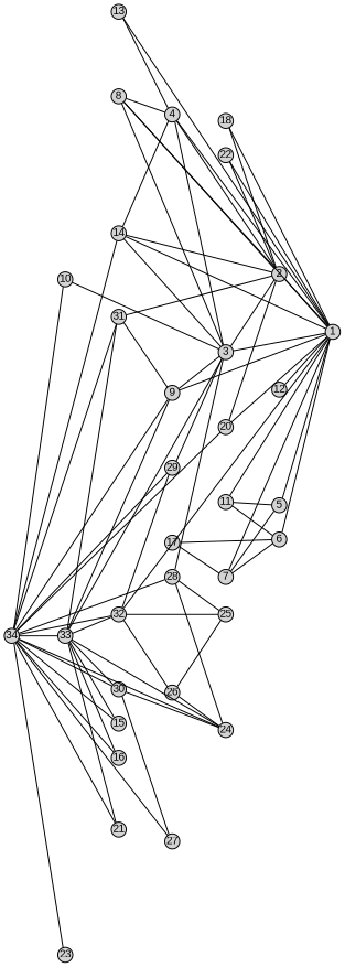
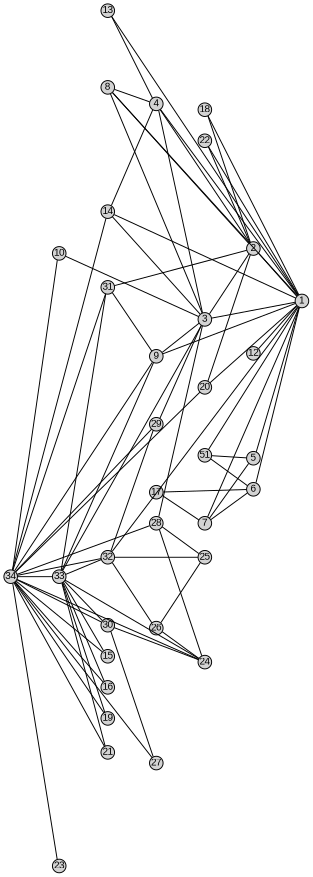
  graph {
    rankdir=LR
    splines=line
    node [fixedsize=true fontname=Arial fontsize=10 shape=circle style=filled]
    edge [arrowhead=none penwidth=1]
    2 [height=0.20 width=0.05]
    1 [height=0.20 width=0.05]
    3 [height=0.20 width=0.05]
    4 [height=0.20 width=0.05]
    5 [height=0.20 width=0.05]
    6 [height=0.20 width=0.05]
    7 [height=0.20 width=0.05]
    8 [height=0.20 width=0.05]
    9 [height=0.20 width=0.05]
    10 [height=0.20 width=0.05]
-   11 [height=0.20 width=0.05]
+   11 [height=0.20 width=0.05 label=51]
    12 [height=0.20 width=0.05]
    13 [height=0.20 width=0.05]
    14 [height=0.20 width=0.05]
    17 [height=0.20 width=0.05]
    18 [height=0.20 width=0.05]
    20 [height=0.20 width=0.05]
    22 [height=0.20 width=0.05]
    26 [height=0.20 width=0.05]
    24 [height=0.20 width=0.05]
    25 [height=0.20 width=0.05]
    28 [height=0.20 width=0.05]
    29 [height=0.20 width=0.05]
    30 [height=0.20 width=0.05]
    27 [height=0.20 width=0.05]
    31 [height=0.20 width=0.05]
    32 [height=0.20 width=0.05]
    33 [height=0.20 width=0.05]
    15 [height=0.20 width=0.05]
    16 [height=0.20 width=0.05]
+   19 [height=0.20 width=0.05]
    21 [height=0.20 width=0.05]
    23 [height=0.20 width=0.05]
    34 [height=0.20 width=0.05]
    2 -- 1
    3 -- 2
    3 -- 1
    4 -- 2
    4 -- 1
    4 -- 3
    5 -- 1
    6 -- 1
    7 -- 1
    7 -- 5
    7 -- 6
    8 -- 2
    8 -- 1
    8 -- 3
    8 -- 4
    9 -- 1
    9 -- 3
    10 -- 3
    11 -- 1
    11 -- 5
    11 -- 6
    12 -- 1
    13 -- 1
    13 -- 4
-   14 -- 2
    14 -- 1
    14 -- 3
    14 -- 4
    17 -- 6
    17 -- 7
    18 -- 2
    18 -- 1
    20 -- 2
    20 -- 1
    22 -- 2
    22 -- 1
    26 -- 24
    26 -- 25
    28 -- 3
    28 -- 24
    28 -- 25
    29 -- 3
    30 -- 24
    30 -- 27
    31 -- 2
    31 -- 9
    32 -- 1
    32 -- 26
    32 -- 25
    32 -- 29
    33 -- 3
    33 -- 9
    33 -- 24
    33 -- 30
    33 -- 31
    33 -- 32
    33 -- 15
    33 -- 16
+   33 -- 19
    33 -- 21
    34 -- 9
    34 -- 10
    34 -- 14
    34 -- 20
    34 -- 24
    34 -- 28
    34 -- 29
    34 -- 30
    34 -- 27
    34 -- 31
    34 -- 32
    34 -- 33
    34 -- 15
    34 -- 16
+   34 -- 19
    34 -- 21
    34 -- 23
  }
